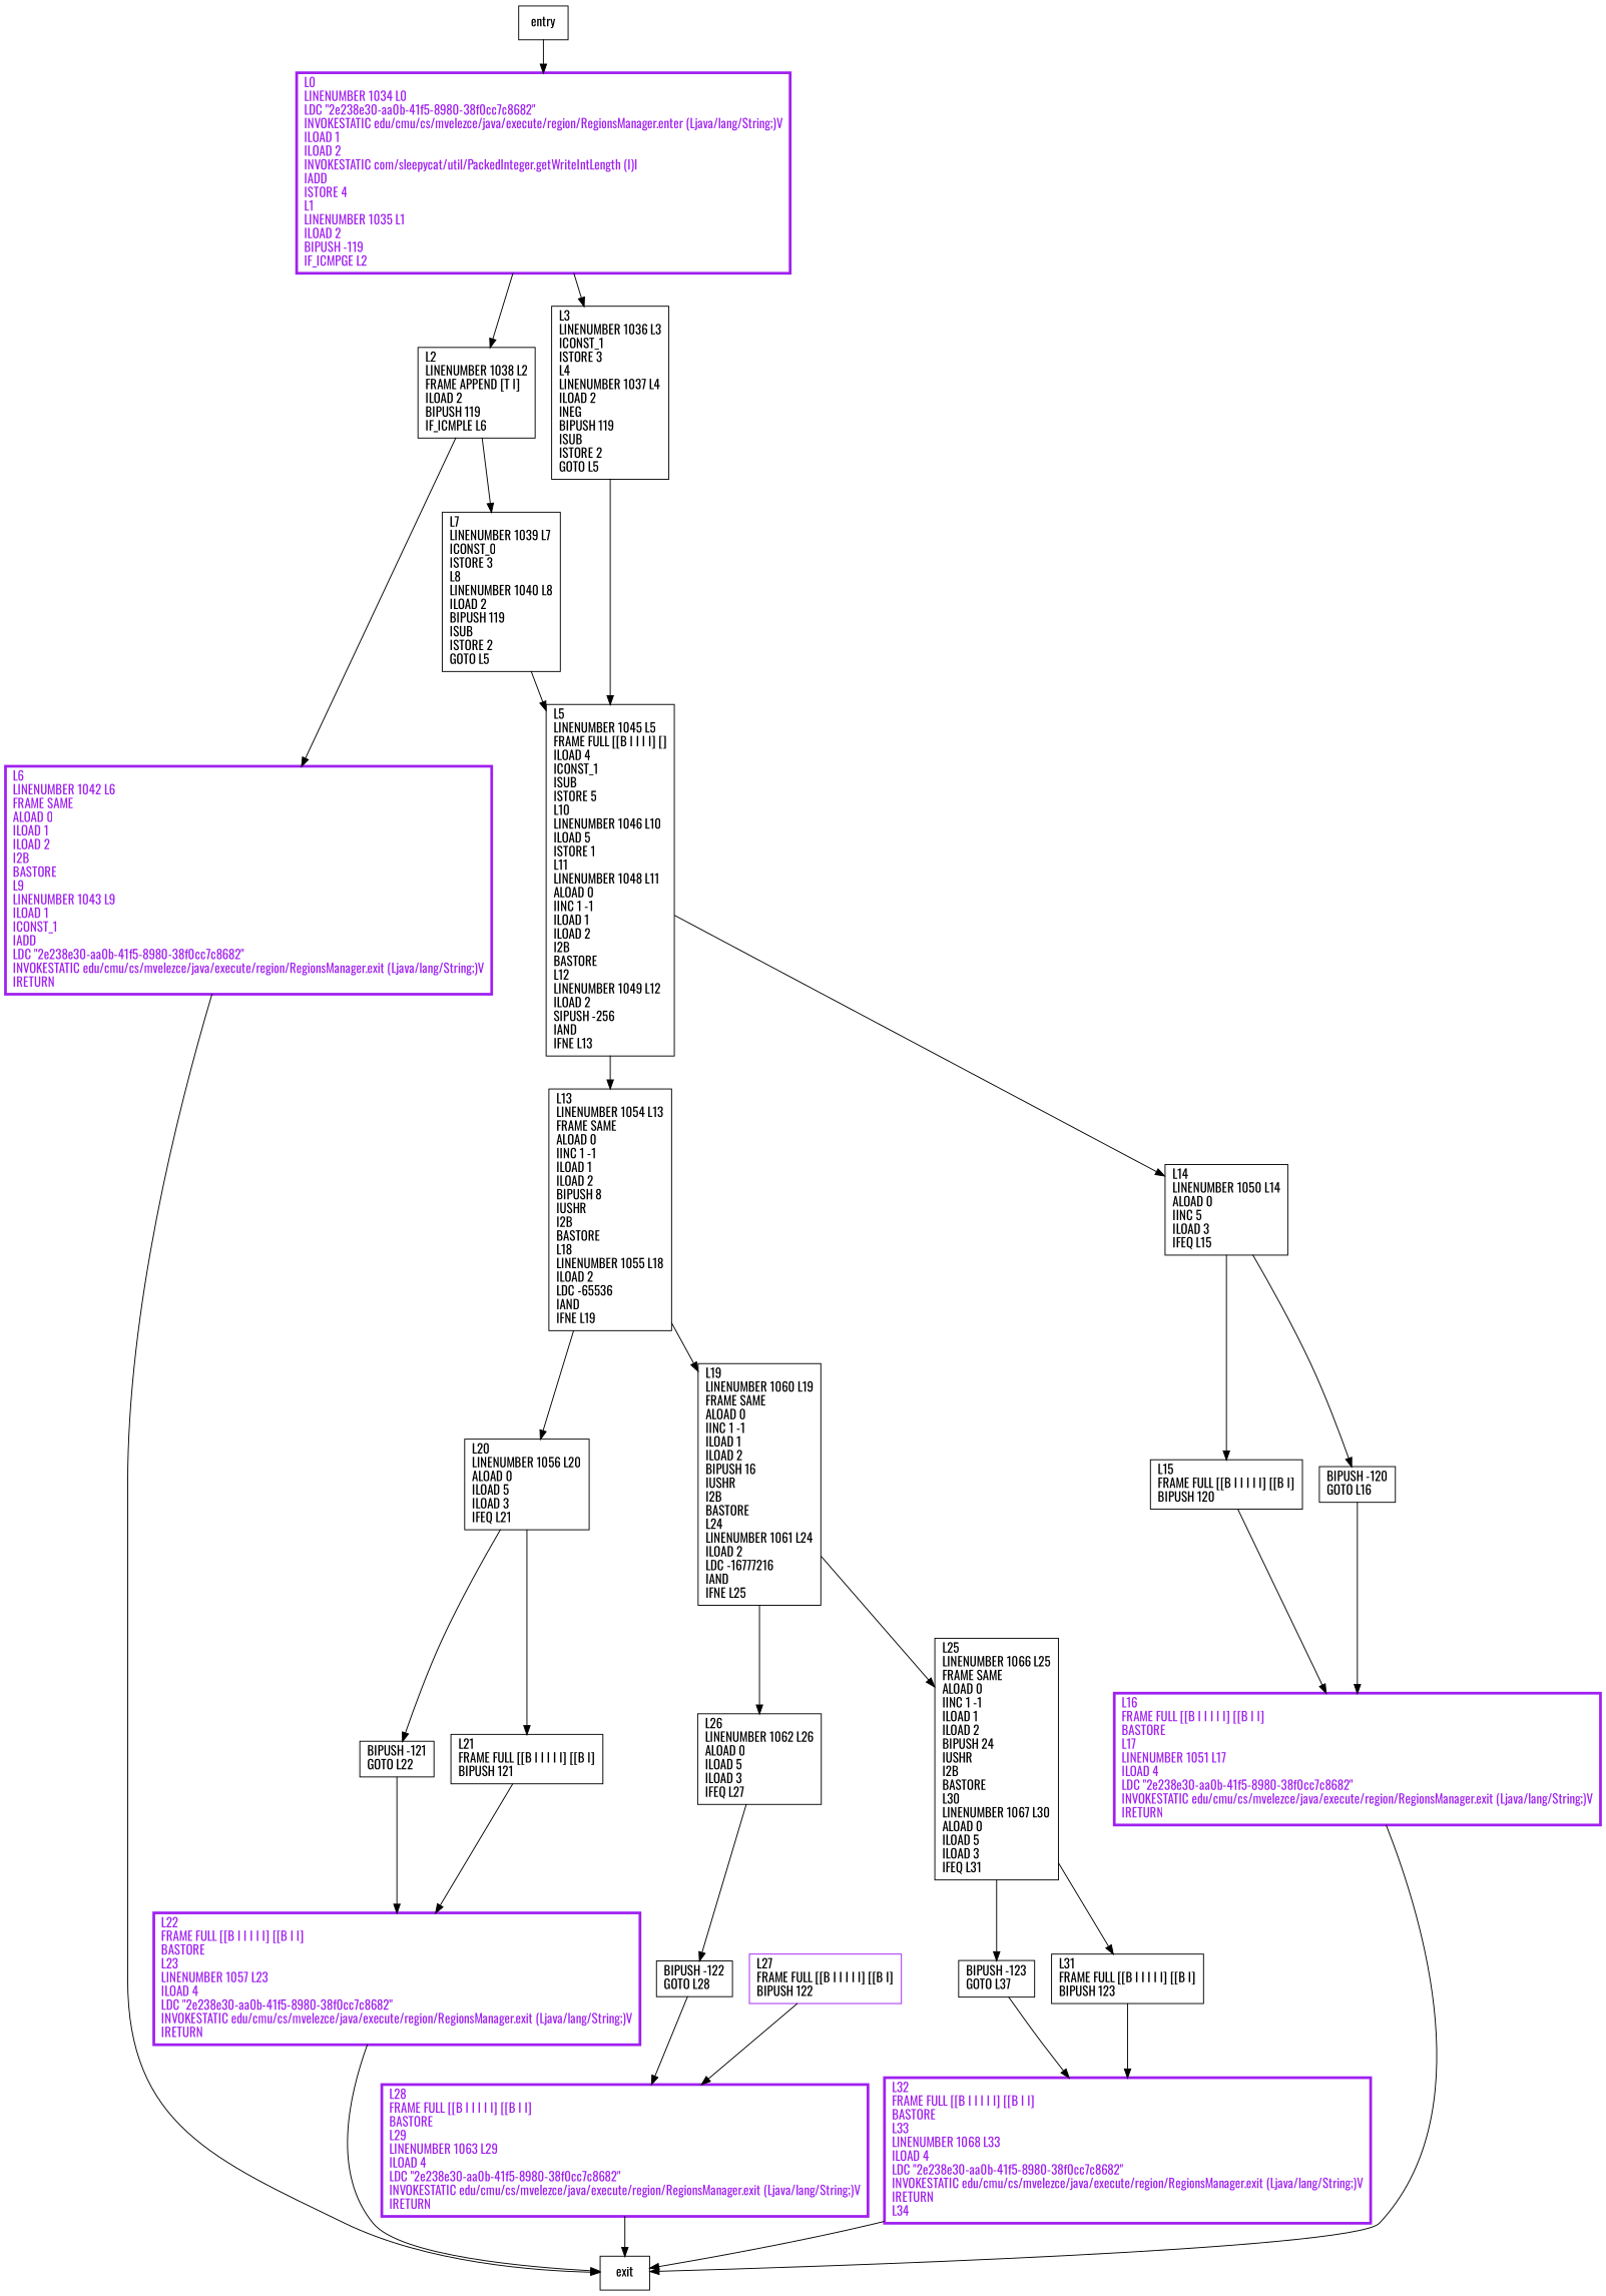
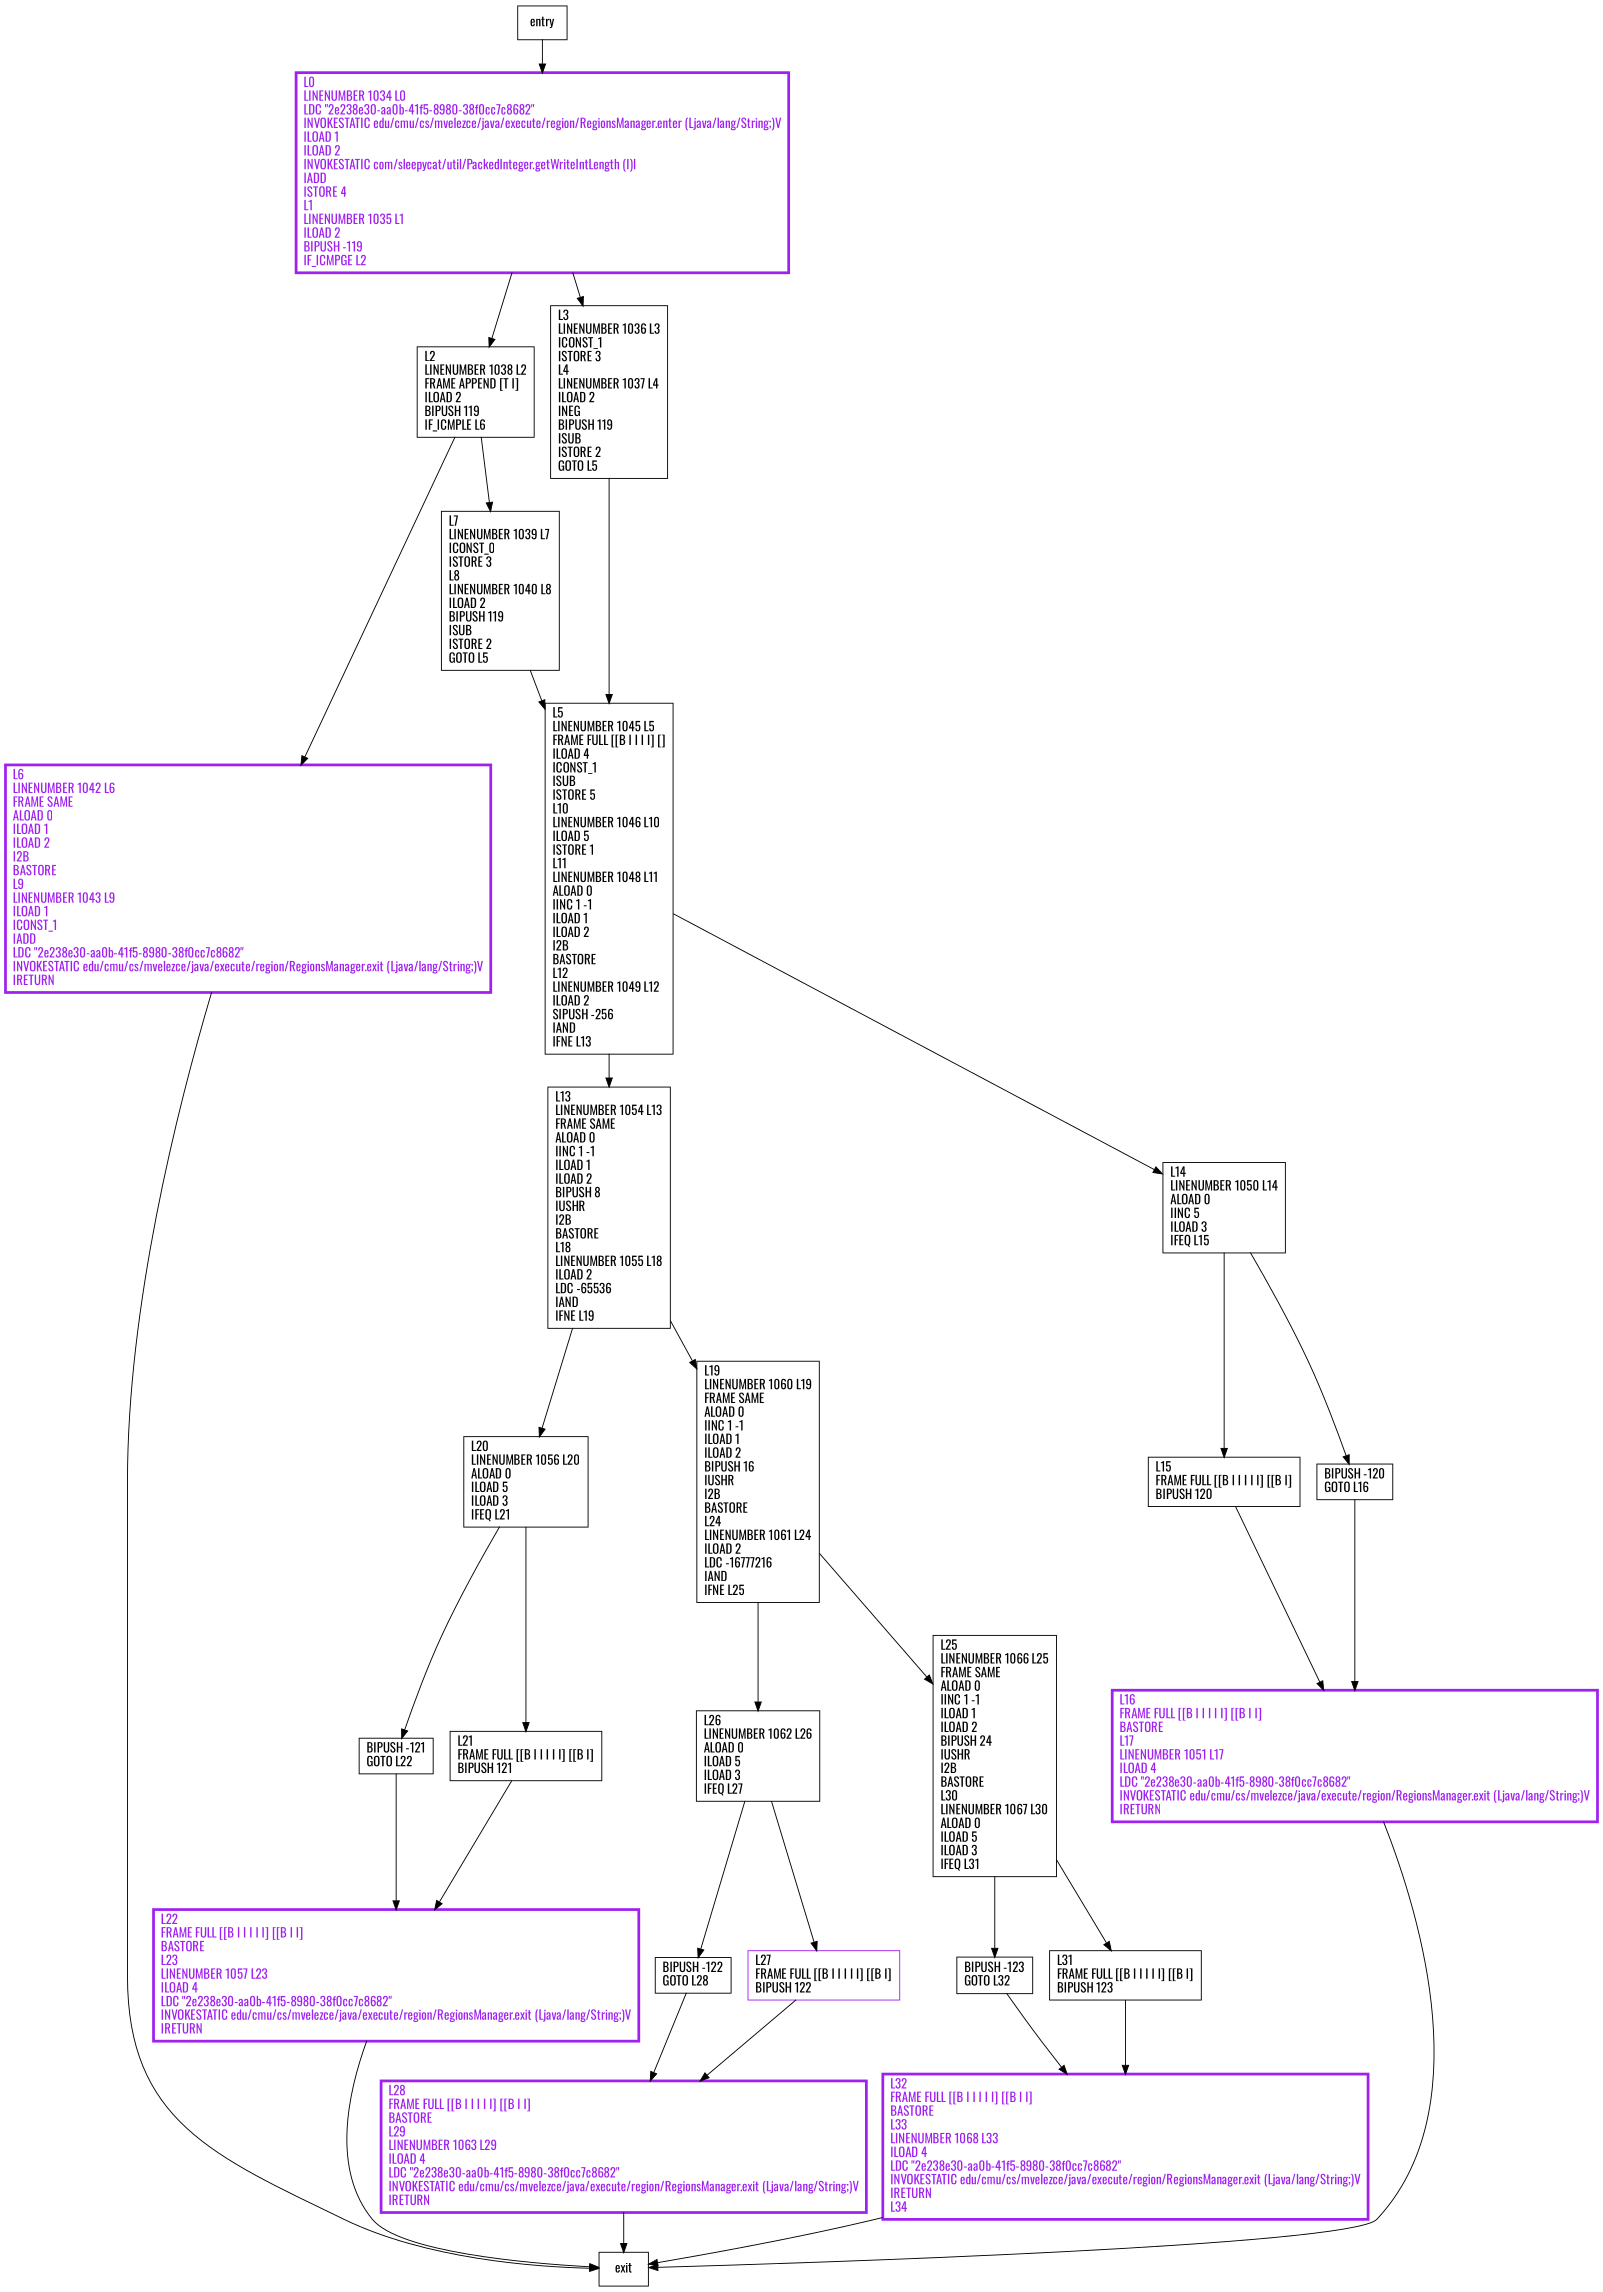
  digraph {
    fontname=Oswald
    node [fontname=Oswald shape=record]
    edge [fontname=Oswald]
    n1 [label="L14\lLINENUMBER 1050 L14\lALOAD 0\lIINC 5\lILOAD 3\lIFEQ L15\l"]
    n2 [label="BIPUSH -120\lGOTO L16\l"]
    n3 [label="L15\lFRAME FULL [[B I I I I I] [[B I]\lBIPUSH 120\l"]
    n4 [color=purple fontcolor=purple label="L16\lFRAME FULL [[B I I I I I] [[B I I]\lBASTORE\lL17\lLINENUMBER 1051 L17\lILOAD 4\lLDC \"2e238e30-aa0b-41f5-8980-38f0cc7c8682\"\lINVOKESTATIC edu/cmu/cs/mvelezce/java/execute/region/RegionsManager.exit (Ljava/lang/String;)V\lIRETURN\l" penwidth=3]
    n5 [label="L2\lLINENUMBER 1038 L2\lFRAME APPEND [T I]\lILOAD 2\lBIPUSH 119\lIF_ICMPLE L6\l"]
    n6 [label="L7\lLINENUMBER 1039 L7\lICONST_0\lISTORE 3\lL8\lLINENUMBER 1040 L8\lILOAD 2\lBIPUSH 119\lISUB\lISTORE 2\lGOTO L5\l"]
    n7 [color=purple fontcolor=purple label="L6\lLINENUMBER 1042 L6\lFRAME SAME\lALOAD 0\lILOAD 1\lILOAD 2\lI2B\lBASTORE\lL9\lLINENUMBER 1043 L9\lILOAD 1\lICONST_1\lIADD\lLDC \"2e238e30-aa0b-41f5-8980-38f0cc7c8682\"\lINVOKESTATIC edu/cmu/cs/mvelezce/java/execute/region/RegionsManager.exit (Ljava/lang/String;)V\lIRETURN\l" penwidth=3]
    n8 [label="L5\lLINENUMBER 1045 L5\lFRAME FULL [[B I I I I] []\lILOAD 4\lICONST_1\lISUB\lISTORE 5\lL10\lLINENUMBER 1046 L10\lILOAD 5\lISTORE 1\lL11\lLINENUMBER 1048 L11\lALOAD 0\lIINC 1 -1\lILOAD 1\lILOAD 2\lI2B\lBASTORE\lL12\lLINENUMBER 1049 L12\lILOAD 2\lSIPUSH -256\lIAND\lIFNE L13\l"]
    exit
    n10 [label="L3\lLINENUMBER 1036 L3\lICONST_1\lISTORE 3\lL4\lLINENUMBER 1037 L4\lILOAD 2\lINEG\lBIPUSH 119\lISUB\lISTORE 2\lGOTO L5\l"]
    n11 [label="L13\lLINENUMBER 1054 L13\lFRAME SAME\lALOAD 0\lIINC 1 -1\lILOAD 1\lILOAD 2\lBIPUSH 8\lIUSHR\lI2B\lBASTORE\lL18\lLINENUMBER 1055 L18\lILOAD 2\lLDC -65536\lIAND\lIFNE L19\l"]
    n12 [label="L19\lLINENUMBER 1060 L19\lFRAME SAME\lALOAD 0\lIINC 1 -1\lILOAD 1\lILOAD 2\lBIPUSH 16\lIUSHR\lI2B\lBASTORE\lL24\lLINENUMBER 1061 L24\lILOAD 2\lLDC -16777216\lIAND\lIFNE L25\l"]
    n13 [label="L25\lLINENUMBER 1066 L25\lFRAME SAME\lALOAD 0\lIINC 1 -1\lILOAD 1\lILOAD 2\lBIPUSH 24\lIUSHR\lI2B\lBASTORE\lL30\lLINENUMBER 1067 L30\lALOAD 0\lILOAD 5\lILOAD 3\lIFEQ L31\l"]
    n14 [label="L26\lLINENUMBER 1062 L26\lALOAD 0\lILOAD 5\lILOAD 3\lIFEQ L27\l"]
-   n15 [label="BIPUSH -123\lGOTO L37\l"]
+   n15 [label="BIPUSH -123\lGOTO L32\l"]
    n16 [label="L31\lFRAME FULL [[B I I I I I] [[B I]\lBIPUSH 123\l"]
    n17 [label="BIPUSH -122\lGOTO L28\l"]
    n18 [color=purple label="L27\lFRAME FULL [[B I I I I I] [[B I]\lBIPUSH 122\l"]
    n19 [label="L20\lLINENUMBER 1056 L20\lALOAD 0\lILOAD 5\lILOAD 3\lIFEQ L21\l"]
    n20 [label="L21\lFRAME FULL [[B I I I I I] [[B I]\lBIPUSH 121\l"]
    n21 [label="BIPUSH -121\lGOTO L22\l"]
    n22 [color=purple fontcolor=purple label="L32\lFRAME FULL [[B I I I I I] [[B I I]\lBASTORE\lL33\lLINENUMBER 1068 L33\lILOAD 4\lLDC \"2e238e30-aa0b-41f5-8980-38f0cc7c8682\"\lINVOKESTATIC edu/cmu/cs/mvelezce/java/execute/region/RegionsManager.exit (Ljava/lang/String;)V\lIRETURN\lL34\l" penwidth=3]
    n23 [color=purple fontcolor=purple label="L28\lFRAME FULL [[B I I I I I] [[B I I]\lBASTORE\lL29\lLINENUMBER 1063 L29\lILOAD 4\lLDC \"2e238e30-aa0b-41f5-8980-38f0cc7c8682\"\lINVOKESTATIC edu/cmu/cs/mvelezce/java/execute/region/RegionsManager.exit (Ljava/lang/String;)V\lIRETURN\l" penwidth=3]
    n24 [color=purple fontcolor=purple label="L0\lLINENUMBER 1034 L0\lLDC \"2e238e30-aa0b-41f5-8980-38f0cc7c8682\"\lINVOKESTATIC edu/cmu/cs/mvelezce/java/execute/region/RegionsManager.enter (Ljava/lang/String;)V\lILOAD 1\lILOAD 2\lINVOKESTATIC com/sleepycat/util/PackedInteger.getWriteIntLength (I)I\lIADD\lISTORE 4\lL1\lLINENUMBER 1035 L1\lILOAD 2\lBIPUSH -119\lIF_ICMPGE L2\l" penwidth=3]
    n25 [color=purple fontcolor=purple label="L22\lFRAME FULL [[B I I I I I] [[B I I]\lBASTORE\lL23\lLINENUMBER 1057 L23\lILOAD 4\lLDC \"2e238e30-aa0b-41f5-8980-38f0cc7c8682\"\lINVOKESTATIC edu/cmu/cs/mvelezce/java/execute/region/RegionsManager.exit (Ljava/lang/String;)V\lIRETURN\l" penwidth=3]
    entry
    n1 -> n2
    n1 -> n3
    n2 -> n4
    n3 -> n4
    n4 -> exit
    n5 -> n6
    n5 -> n7
    n6 -> n8
    n7 -> exit
    n8 -> n1
    n8 -> n11
    n10 -> n8
    n11 -> n12
    n11 -> n19
    n12 -> n13
    n12 -> n14
    n13 -> n15
    n13 -> n16
    n14 -> n17
+   n14 -> n18
    n15 -> n22
    n16 -> n22
    n17 -> n23
    n18 -> n23
    n19 -> n20
    n19 -> n21
    n20 -> n25
    n21 -> n25
    n22 -> exit
    n23 -> exit
    n24 -> n5
    n24 -> n10
    n25 -> exit
    entry -> n24
  }
